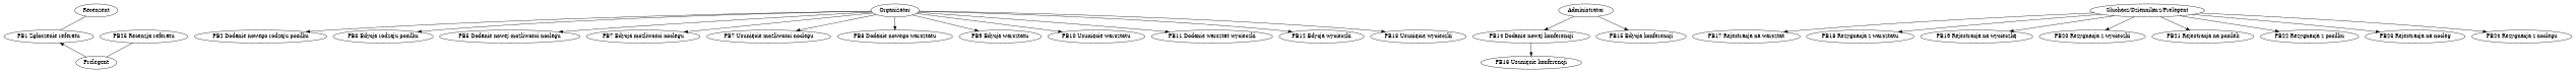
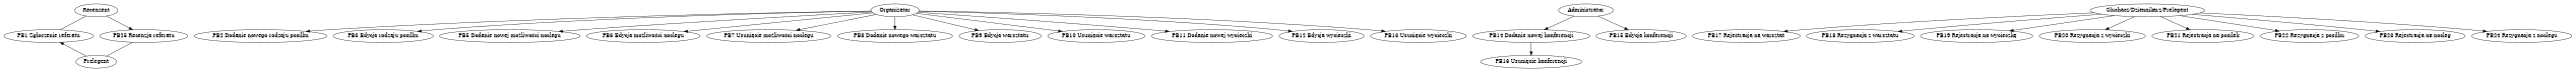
  digraph {
    rankdir=TB
    "PB1 Zgłoszenie referatu"
    Prelegent
    Recenzent
    "PB25 Recenzja referatu"
    Organizator
    "PB2 Dodanie nowego rodzaju posiłku"
    "PB3 Edycja rodzaju posiłku"
    "PB5 Dodanie nowej możliwości noclegu"
-   "PB6 Edycja możliwości noclegu" [label="PB7 Edycja możliwości noclegu"]
+   "PB6 Edycja możliwości noclegu"
    "PB7 Usunięcie możliwości noclegu"
    "PB8 Dodanie nowego warsztatu"
    "PB9 Edycja warsztatu"
    "PB10 Usunięcie warsztatu"
-   "PB11 Dodanie nowej wycieczki" [label="PB11 Dodanie warsztat wycieczki"]
+   "PB11 Dodanie nowej wycieczki"
    "PB12 Edycja wycieczki"
    "PB13 Usunięcie wycieczki"
    Administrator
    "PB14 Dodanie nowej konferencji"
    "PB15 Edycja konferencji"
    "PB16 Usunięcie konferencji"
    "Słuchacz/Dziennikarz/Prelegent"
    "PB17 Rejestracja na warsztat"
    "PB18 Rezygnacja z warsztatu"
    "PB19 Rejestracja na wycieczkę"
    "PB20 Rezygnacja z wycieczki"
    "PB21 Rejestracja na posiłek"
    "PB22 Rezygnacja z posiłku"
    "PB23 Rejestracja na nocleg"
    "PB24 Rezygnacja z noclegu"
    "PB1 Zgłoszenie referatu" -> Prelegent [dir=back]
    Recenzent -> "PB1 Zgłoszenie referatu" [dir=none]
+   Recenzent -> "PB25 Recenzja referatu"
    "PB25 Recenzja referatu" -> Prelegent [dir=none]
    Organizator -> "PB2 Dodanie nowego rodzaju posiłku"
    Organizator -> "PB3 Edycja rodzaju posiłku"
    Organizator -> "PB5 Dodanie nowej możliwości noclegu"
    Organizator -> "PB6 Edycja możliwości noclegu"
    Organizator -> "PB7 Usunięcie możliwości noclegu"
    Organizator -> "PB8 Dodanie nowego warsztatu"
    Organizator -> "PB9 Edycja warsztatu"
    Organizator -> "PB10 Usunięcie warsztatu"
    Organizator -> "PB11 Dodanie nowej wycieczki"
    Organizator -> "PB12 Edycja wycieczki"
    Organizator -> "PB13 Usunięcie wycieczki"
    Administrator -> "PB14 Dodanie nowej konferencji"
    Administrator -> "PB15 Edycja konferencji"
    "PB14 Dodanie nowej konferencji" -> "PB16 Usunięcie konferencji"
    "Słuchacz/Dziennikarz/Prelegent" -> "PB17 Rejestracja na warsztat"
    "Słuchacz/Dziennikarz/Prelegent" -> "PB18 Rezygnacja z warsztatu"
    "Słuchacz/Dziennikarz/Prelegent" -> "PB19 Rejestracja na wycieczkę"
    "Słuchacz/Dziennikarz/Prelegent" -> "PB20 Rezygnacja z wycieczki"
    "Słuchacz/Dziennikarz/Prelegent" -> "PB21 Rejestracja na posiłek"
    "Słuchacz/Dziennikarz/Prelegent" -> "PB22 Rezygnacja z posiłku"
    "Słuchacz/Dziennikarz/Prelegent" -> "PB23 Rejestracja na nocleg"
    "Słuchacz/Dziennikarz/Prelegent" -> "PB24 Rezygnacja z noclegu"
  }
